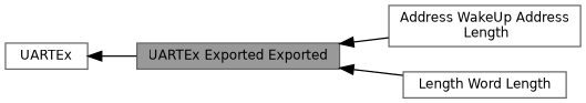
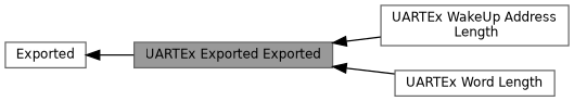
  digraph {
    rankdir=LR
    node [color=grey40 fillcolor=white fontname=Helvetica fontsize=10 shape=box style=filled]
    edge [dir=back fontname=Helvetica fontsize=10 labelfontname=Helvetica labelfontsize=10 shape=plaintext style=solid]
-   n1 [height=0.2 label=UARTEx width=0.4]
+   n1 [height=0.2 label=Exported width=0.4]
    n2 [color=gray40 fillcolor=grey60 fontcolor=black height=0.2 label="UARTEx Exported Exported" width=0.4]
-   n3 [height=0.2 label="Address WakeUp Address\l Length" width=0.4]
-   n4 [height=0.2 label="Length Word Length" width=0.4]
+   n3 [height=0.2 label="UARTEx WakeUp Address\l Length" width=0.4]
+   n4 [height=0.2 label="UARTEx Word Length" width=0.4]
    n1 -> n2
    n2 -> n3
    n2 -> n4
  }
